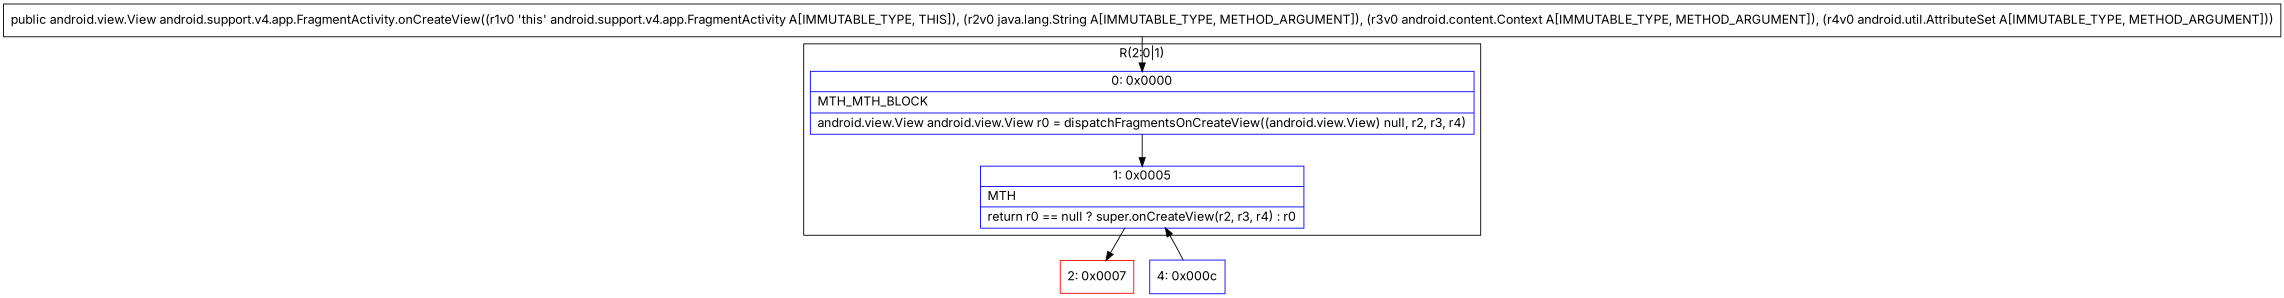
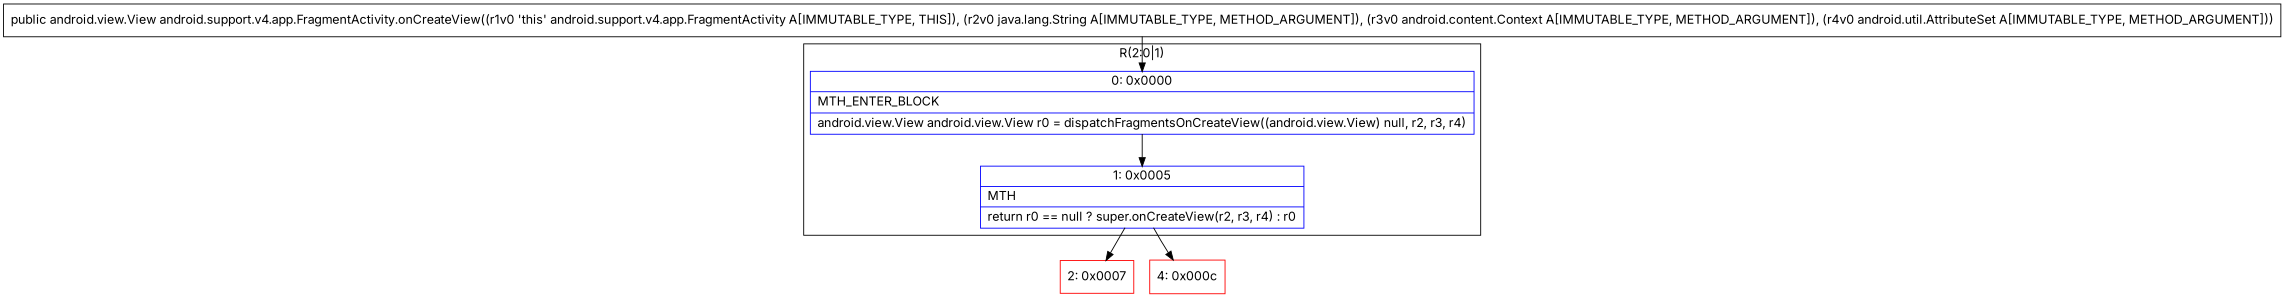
  digraph {
    fontname=Inter
    node [color=blue fontname=Inter shape=record]
    edge [fontname=Inter]
-   n1 [label="{0\:\ 0x0000|MTH_MTH_BLOCK\l|android.view.View android.view.View r0 = dispatchFragmentsOnCreateView((android.view.View) null, r2, r3, r4)\l}"]
+   n1 [label="{0\:\ 0x0000|MTH_ENTER_BLOCK\l|android.view.View android.view.View r0 = dispatchFragmentsOnCreateView((android.view.View) null, r2, r3, r4)\l}"]
    n2 [label="{1\:\ 0x0005|MTH\l|return r0 == null ? super.onCreateView(r2, r3, r4) : r0\l}"]
    n3 [color=red label="{2\:\ 0x0007}"]
-   n4 [label="{4\:\ 0x000c}"]
+   n4 [color=red label="{4\:\ 0x000c}"]
    n5 [label="{public android.view.View android.support.v4.app.FragmentActivity.onCreateView((r1v0 'this' android.support.v4.app.FragmentActivity A[IMMUTABLE_TYPE, THIS]), (r2v0 java.lang.String A[IMMUTABLE_TYPE, METHOD_ARGUMENT]), (r3v0 android.content.Context A[IMMUTABLE_TYPE, METHOD_ARGUMENT]), (r4v0 android.util.AttributeSet A[IMMUTABLE_TYPE, METHOD_ARGUMENT])) }" color=""]
    subgraph cluster_1 {
      label="R(2:0|1)"
      n1
      n2
    }
    n1 -> n2
    n2 -> n3
-   n4 -> n2
+   n2 -> n4
    n5 -> n1
  }
